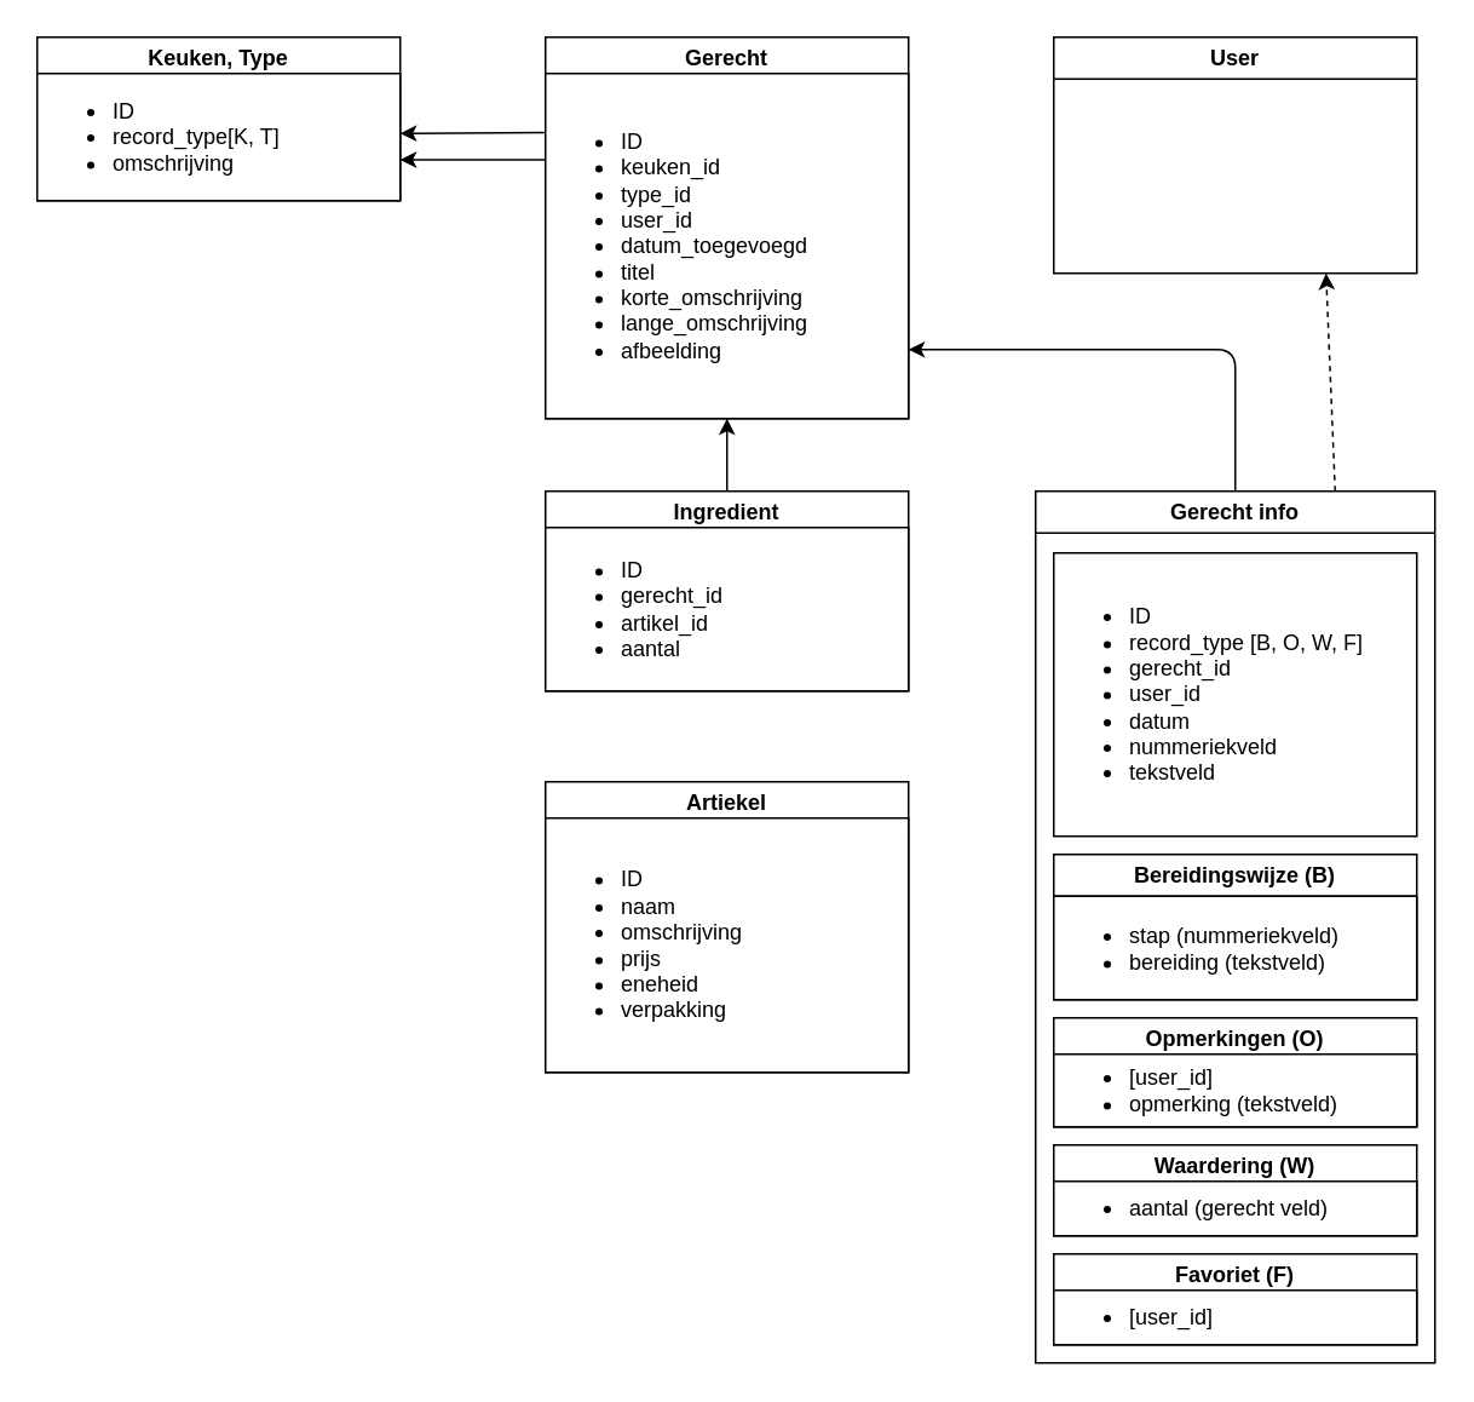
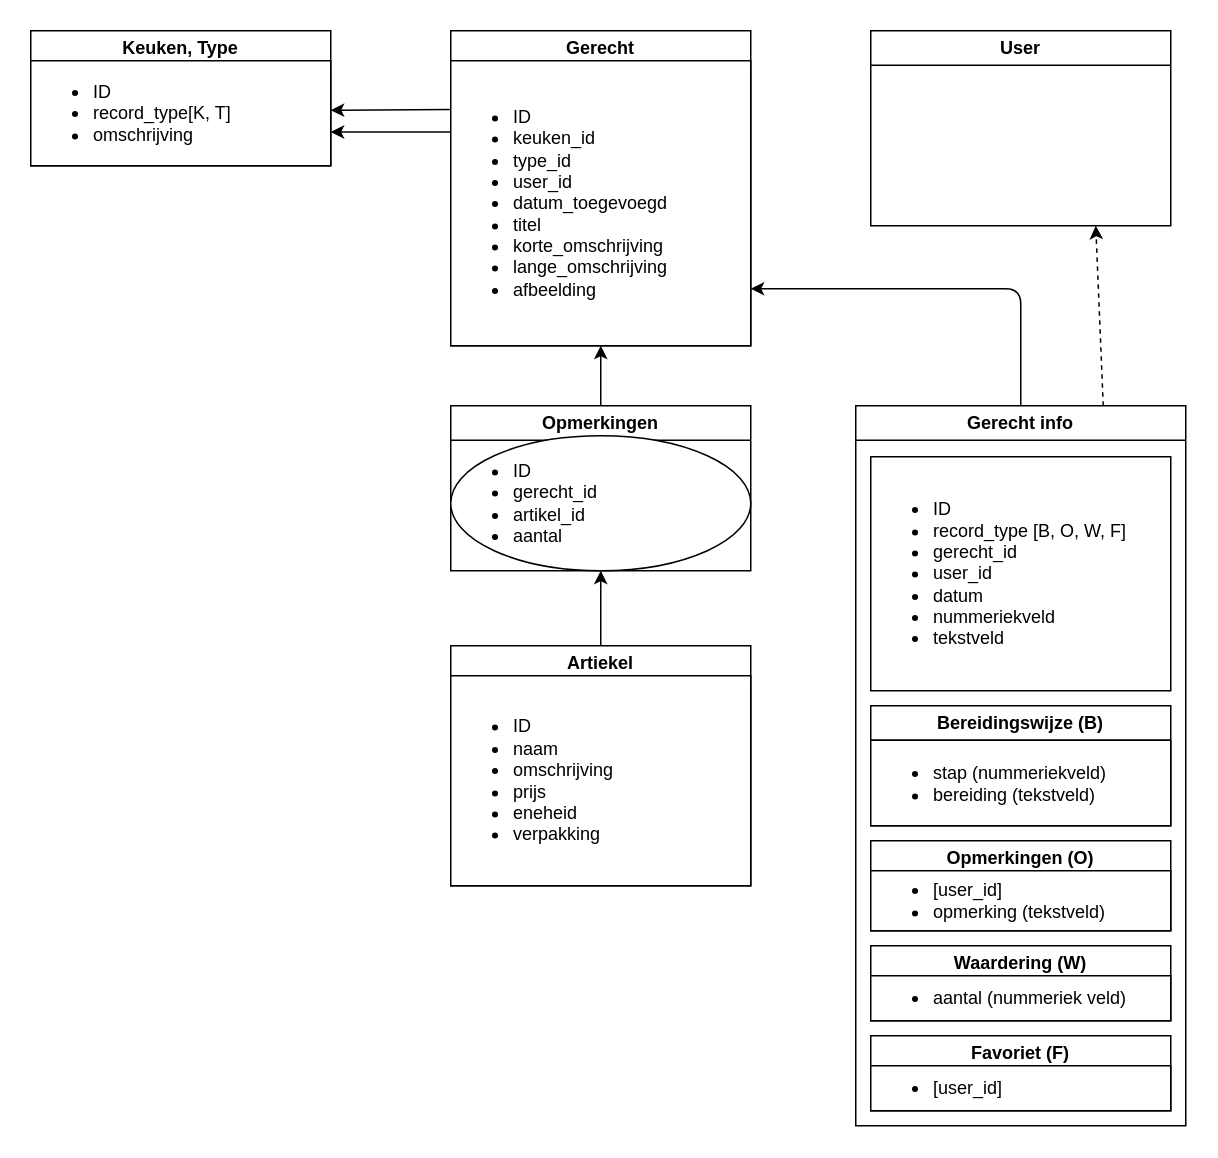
  <mxCell id="0" />
  <mxCell id="1" parent="0" />
  <mxCell id="2" style="edgeStyle=none;html=1;exitX=0;exitY=0.25;exitDx=0;exitDy=0;" edge="1" parent="1" source="3"><mxGeometry relative="1" as="geometry"><mxPoint x="220" y="73" as="targetPoint" /></mxGeometry></mxCell>
  <mxCell id="3" value="Gerecht" style="swimlane;whiteSpace=wrap;html=1;" vertex="1" parent="1"><mxGeometry x="300" y="20" width="200" height="210" as="geometry"><mxRectangle x="60" y="70" width="90" height="30" as="alternateBounds" /></mxGeometry></mxCell>
  <mxCell id="4" value="&lt;ul&gt;&lt;li&gt;ID&lt;/li&gt;&lt;li&gt;keuken_id&lt;/li&gt;&lt;li&gt;type_id&lt;/li&gt;&lt;li&gt;user_id&lt;/li&gt;&lt;li&gt;datum_toegevoegd&lt;/li&gt;&lt;li&gt;titel&lt;/li&gt;&lt;li&gt;korte_omschrijving&lt;/li&gt;&lt;li&gt;lange_omschrijving&lt;/li&gt;&lt;li&gt;afbeelding&lt;/li&gt;&lt;/ul&gt;" style="rounded=0;whiteSpace=wrap;html=1;align=left;" vertex="1" parent="3"><mxGeometry y="20" width="200" height="190" as="geometry" /></mxCell>
  <mxCell id="5" value="Keuken, Type" style="swimlane;whiteSpace=wrap;html=1;" vertex="1" parent="1"><mxGeometry x="20" y="20" width="200" height="90" as="geometry"><mxRectangle x="310" y="70" width="120" height="30" as="alternateBounds" /></mxGeometry></mxCell>
  <mxCell id="6" value="&lt;ul&gt;&lt;li&gt;ID&lt;/li&gt;&lt;li&gt;record_type[K, T]&lt;/li&gt;&lt;li&gt;omschrijving&lt;/li&gt;&lt;/ul&gt;" style="rounded=0;whiteSpace=wrap;html=1;align=left;" vertex="1" parent="5"><mxGeometry y="20" width="200" height="70" as="geometry" /></mxCell>
  <mxCell id="7" style="edgeStyle=none;html=1;exitX=0.5;exitY=0;exitDx=0;exitDy=0;entryX=0.5;entryY=1;entryDx=0;entryDy=0;" edge="1" parent="1" source="8" target="4"><mxGeometry relative="1" as="geometry" /></mxCell>
- <mxCell id="8" value="Ingredient" style="swimlane;whiteSpace=wrap;html=1;" vertex="1" parent="1"><mxGeometry x="300" y="270" width="200" height="110" as="geometry"><mxRectangle x="540" y="70" width="100" height="30" as="alternateBounds" /></mxGeometry></mxCell>
- <mxCell id="9" value="&lt;ul&gt;&lt;li&gt;ID&lt;/li&gt;&lt;li&gt;gerecht_id&lt;/li&gt;&lt;li&gt;artikel_id&lt;/li&gt;&lt;li&gt;aantal&lt;/li&gt;&lt;/ul&gt;" style="rounded=0;whiteSpace=wrap;html=1;align=left;" vertex="1" parent="8"><mxGeometry y="20" width="200" height="90" as="geometry" /></mxCell>
- <mxCell id="10" style="edgeStyle=none;html=1;exitX=0.5;exitY=0;exitDx=0;exitDy=0;" edge="1" parent="1" source="11" target="12"><mxGeometry relative="1" as="geometry" /></mxCell>
+ <mxCell id="8" value="Opmerkingen" style="swimlane;whiteSpace=wrap;html=1;" vertex="1" parent="1"><mxGeometry x="300" y="270" width="200" height="110" as="geometry"><mxRectangle x="540" y="70" width="100" height="30" as="alternateBounds" /></mxGeometry></mxCell>
+ <mxCell id="9" value="&lt;ul&gt;&lt;li&gt;ID&lt;/li&gt;&lt;li&gt;gerecht_id&lt;/li&gt;&lt;li&gt;artikel_id&lt;/li&gt;&lt;li&gt;aantal&lt;/li&gt;&lt;/ul&gt;" style="ellipse;whiteSpace=wrap;html=1;align=left;" vertex="1" parent="8"><mxGeometry y="20" width="200" height="90" as="geometry" /></mxCell>
+ <mxCell id="10" style="edgeStyle=none;html=1;exitX=0.5;exitY=0;exitDx=0;exitDy=0;entryX=0.5;entryY=1;entryDx=0;entryDy=0;" edge="1" parent="1" source="11" target="9"><mxGeometry relative="1" as="geometry" /></mxCell>
  <mxCell id="11" value="Artiekel" style="swimlane;whiteSpace=wrap;html=1;" vertex="1" parent="1"><mxGeometry x="300" y="430" width="200" height="160" as="geometry" /></mxCell>
  <mxCell id="12" value="&lt;ul&gt;&lt;li&gt;ID&lt;/li&gt;&lt;li&gt;naam&lt;/li&gt;&lt;li&gt;omschrijving&lt;/li&gt;&lt;li&gt;prijs&lt;/li&gt;&lt;li&gt;eneheid&lt;/li&gt;&lt;li&gt;verpakking&lt;/li&gt;&lt;/ul&gt;" style="rounded=0;whiteSpace=wrap;html=1;align=left;" vertex="1" parent="11"><mxGeometry y="20" width="200" height="140" as="geometry" /></mxCell>
  <mxCell id="13" value="User" style="swimlane;whiteSpace=wrap;html=1;" vertex="1" parent="1"><mxGeometry x="580" y="20" width="200" height="130" as="geometry" /></mxCell>
  <mxCell id="14" style="edgeStyle=none;html=1;exitX=0.5;exitY=0;exitDx=0;exitDy=0;entryX=1;entryY=0.8;entryDx=0;entryDy=0;strokeColor=default;entryPerimeter=0;" edge="1" parent="1" source="16" target="4"><mxGeometry relative="1" as="geometry"><Array as="points"><mxPoint x="680" y="192" /></Array></mxGeometry></mxCell>
  <mxCell id="15" style="edgeStyle=none;html=1;exitX=0.75;exitY=0;exitDx=0;exitDy=0;entryX=0.75;entryY=1;entryDx=0;entryDy=0;strokeColor=default;dashed=1;" edge="1" parent="1" source="16" target="13"><mxGeometry relative="1" as="geometry" /></mxCell>
  <mxCell id="16" value="Gerecht info" style="swimlane;whiteSpace=wrap;html=1;" vertex="1" parent="1"><mxGeometry x="570" y="270" width="220" height="480" as="geometry" /></mxCell>
  <mxCell id="17" value="&lt;ul&gt;&lt;li&gt;ID&lt;/li&gt;&lt;li&gt;record_type [B, O, W, F]&lt;/li&gt;&lt;li&gt;gerecht_id&lt;/li&gt;&lt;li&gt;user_id&lt;/li&gt;&lt;li&gt;datum&lt;/li&gt;&lt;li&gt;nummeriekveld&lt;/li&gt;&lt;li&gt;tekstveld&lt;/li&gt;&lt;/ul&gt;" style="rounded=0;whiteSpace=wrap;html=1;align=left;" vertex="1" parent="16"><mxGeometry x="10" y="34" width="200" height="156" as="geometry" /></mxCell>
  <mxCell id="18" value="Bereidingswijze (B)" style="swimlane;whiteSpace=wrap;html=1;" vertex="1" parent="16"><mxGeometry x="10" y="200" width="200" height="80" as="geometry"><mxRectangle x="25" y="180" width="150" height="30" as="alternateBounds" /></mxGeometry></mxCell>
  <mxCell id="19" value="&lt;ul&gt;&lt;li&gt;stap (nummeriekveld)&lt;/li&gt;&lt;li&gt;bereiding (tekstveld)&lt;/li&gt;&lt;/ul&gt;" style="rounded=0;whiteSpace=wrap;html=1;align=left;" vertex="1" parent="18"><mxGeometry y="23" width="200" height="57" as="geometry" /></mxCell>
  <mxCell id="20" value="Opmerkingen (O)" style="swimlane;whiteSpace=wrap;html=1;" vertex="1" parent="16"><mxGeometry x="10" y="290" width="200" height="60" as="geometry"><mxRectangle x="30" y="220" width="140" height="30" as="alternateBounds" /></mxGeometry></mxCell>
  <mxCell id="21" value="&lt;ul&gt;&lt;li&gt;[user_id]&lt;/li&gt;&lt;li&gt;opmerking (tekstveld)&lt;/li&gt;&lt;/ul&gt;" style="rounded=0;whiteSpace=wrap;html=1;align=left;" vertex="1" parent="20"><mxGeometry y="20" width="200" height="40" as="geometry" /></mxCell>
  <mxCell id="22" value="Waardering (W)" style="swimlane;whiteSpace=wrap;html=1;" vertex="1" parent="16"><mxGeometry x="10" y="360" width="200" height="50" as="geometry"><mxRectangle x="35" y="260" width="130" height="30" as="alternateBounds" /></mxGeometry></mxCell>
- <mxCell id="23" value="&lt;ul&gt;&lt;li&gt;aantal (gerecht veld)&lt;/li&gt;&lt;/ul&gt;" style="rounded=0;whiteSpace=wrap;html=1;align=left;" vertex="1" parent="22"><mxGeometry y="20" width="200" height="30" as="geometry" /></mxCell>
+ <mxCell id="23" value="&lt;ul&gt;&lt;li&gt;aantal (nummeriek veld)&lt;/li&gt;&lt;/ul&gt;" style="rounded=0;whiteSpace=wrap;html=1;align=left;" vertex="1" parent="22"><mxGeometry y="20" width="200" height="30" as="geometry" /></mxCell>
  <mxCell id="24" value="Favoriet (F)" style="swimlane;whiteSpace=wrap;html=1;" vertex="1" parent="16"><mxGeometry x="10" y="420" width="200" height="50" as="geometry"><mxRectangle x="45" y="300" width="110" height="30" as="alternateBounds" /></mxGeometry></mxCell>
  <mxCell id="25" value="&lt;ul&gt;&lt;li&gt;[user_id]&lt;/li&gt;&lt;/ul&gt;" style="rounded=0;whiteSpace=wrap;html=1;align=left;" vertex="1" parent="24"><mxGeometry y="20" width="200" height="30" as="geometry" /></mxCell>
  <mxCell id="26" style="edgeStyle=none;html=1;exitX=0;exitY=0.25;exitDx=0;exitDy=0;entryX=1;entryY=0.75;entryDx=0;entryDy=0;" edge="1" parent="1" source="4" target="5"><mxGeometry relative="1" as="geometry" /></mxCell>
